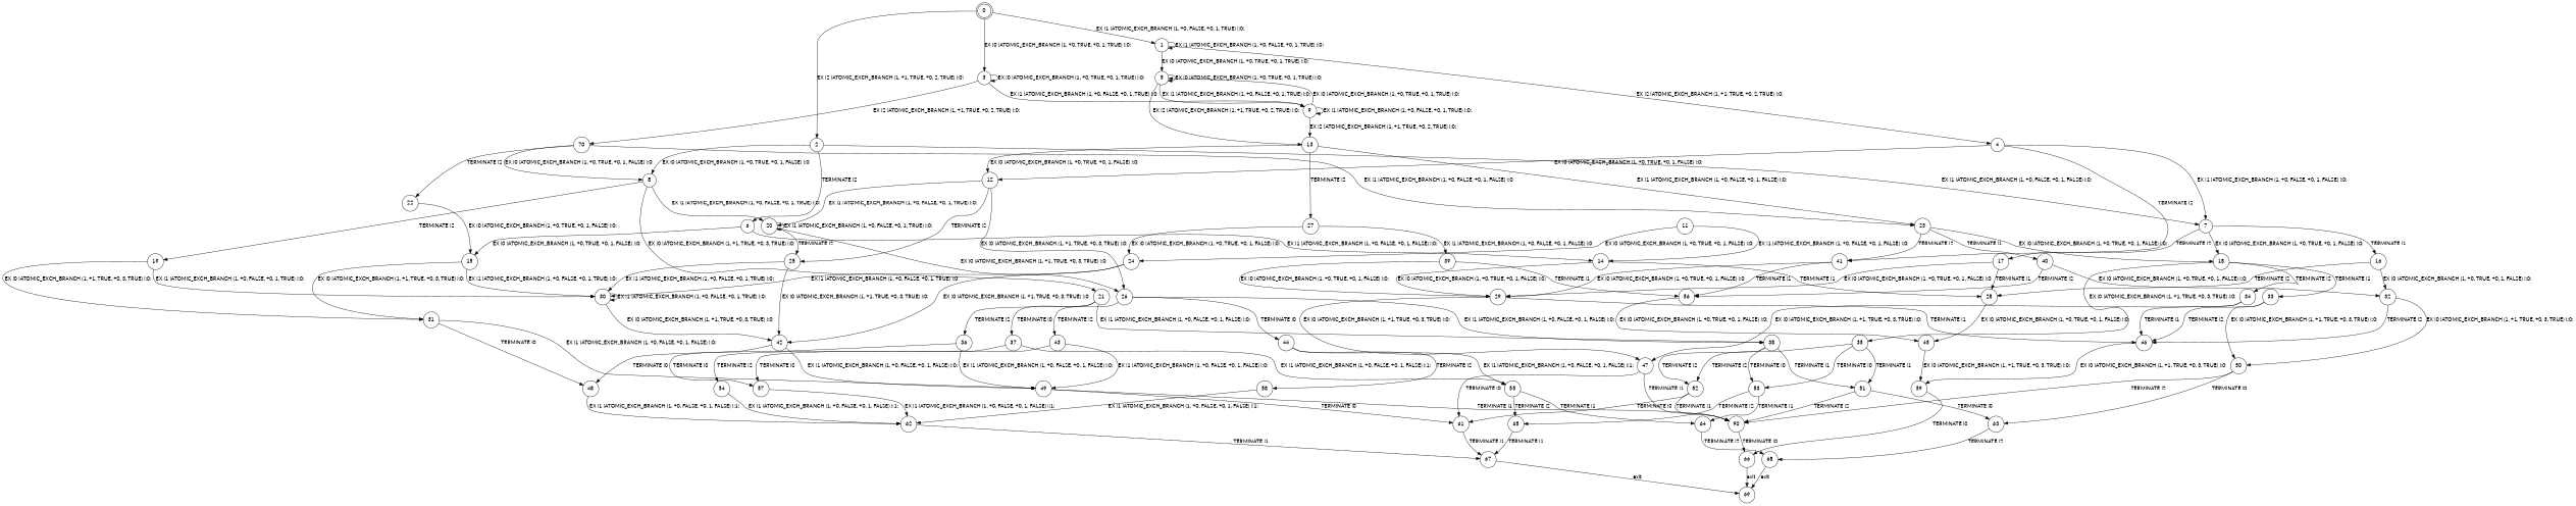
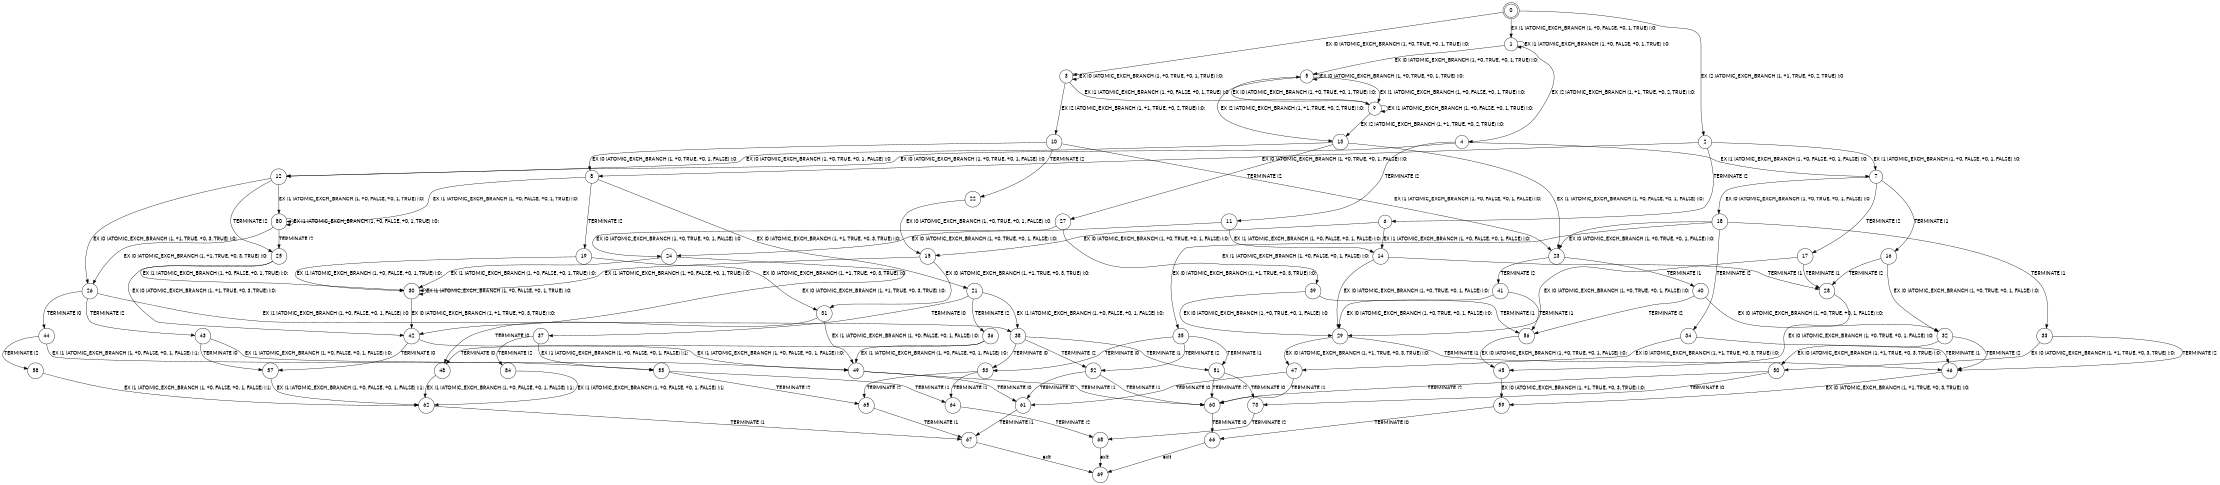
  digraph {
    fontname=Lato
    node [fontname=Lato shape=circle]
    edge [fontname=Lato]
    0 [peripheries=2]
    1
    2
    3
    4
    5
    6
    7
    8
    9
-   10 [label=70]
+   10
    11
    12
    13
    14
    15
    16
    17
    18
    19
-   20
+   20 [label=80]
    21
    22
    23
    24
    25
    26
    27
    28
    29
    30
    31
    32
    33
    34
    35
    36
    37
    38
    40
    41
    42
    43
    44
    39
    45
    46
    47
    48
    49
    50
    51
    52
    53
-   54
+   54 [label=84]
    55
    56
    57
    58
    59
-   60 [label=90]
+   60
    61
    62
-   63
+   63 [label=73]
    64
    65
    66
    67
    68
    69
    0 -> 1 [label="EX !1 !ATOMIC_EXCH_BRANCH (1, +0, FALSE, +0, 1, TRUE) !:0:"]
    0 -> 2 [label="EX !2 !ATOMIC_EXCH_BRANCH (1, +1, TRUE, +0, 2, TRUE) !:0:"]
    0 -> 3 [label="EX !0 !ATOMIC_EXCH_BRANCH (1, +0, TRUE, +0, 1, TRUE) !:0:"]
    1 -> 1 [label="EX !1 !ATOMIC_EXCH_BRANCH (1, +0, FALSE, +0, 1, TRUE) !:0:"]
    1 -> 4 [label="EX !2 !ATOMIC_EXCH_BRANCH (1, +1, TRUE, +0, 2, TRUE) !:0:"]
    1 -> 5 [label="EX !0 !ATOMIC_EXCH_BRANCH (1, +0, TRUE, +0, 1, TRUE) !:0:"]
    2 -> 6 [label="TERMINATE !2"]
    2 -> 7 [label="EX !1 !ATOMIC_EXCH_BRANCH (1, +0, FALSE, +0, 1, FALSE) !:0:"]
    2 -> 8 [label="EX !0 !ATOMIC_EXCH_BRANCH (1, +0, TRUE, +0, 1, FALSE) !:0:"]
    3 -> 3 [label="EX !0 !ATOMIC_EXCH_BRANCH (1, +0, TRUE, +0, 1, TRUE) !:0:"]
    3 -> 9 [label="EX !1 !ATOMIC_EXCH_BRANCH (1, +0, FALSE, +0, 1, TRUE) !:0:"]
    3 -> 10 [label="EX !2 !ATOMIC_EXCH_BRANCH (1, +1, TRUE, +0, 2, TRUE) !:0:"]
    4 -> 7 [label="EX !1 !ATOMIC_EXCH_BRANCH (1, +0, FALSE, +0, 1, FALSE) !:0:"]
-   4 -> 41 [label="TERMINATE !2"]
+   4 -> 11 [label="TERMINATE !2"]
    4 -> 12 [label="EX !0 !ATOMIC_EXCH_BRANCH (1, +0, TRUE, +0, 1, FALSE) !:0:"]
    5 -> 5 [label="EX !0 !ATOMIC_EXCH_BRANCH (1, +0, TRUE, +0, 1, TRUE) !:0:"]
    5 -> 9 [label="EX !1 !ATOMIC_EXCH_BRANCH (1, +0, FALSE, +0, 1, TRUE) !:0:"]
    5 -> 13 [label="EX !2 !ATOMIC_EXCH_BRANCH (1, +1, TRUE, +0, 2, TRUE) !:0:"]
    6 -> 14 [label="EX !1 !ATOMIC_EXCH_BRANCH (1, +0, FALSE, +0, 1, FALSE) !:0:"]
    6 -> 15 [label="EX !0 !ATOMIC_EXCH_BRANCH (1, +0, TRUE, +0, 1, FALSE) !:0:"]
    7 -> 16 [label="TERMINATE !1"]
    7 -> 17 [label="TERMINATE !2"]
    7 -> 18 [label="EX !0 !ATOMIC_EXCH_BRANCH (1, +0, TRUE, +0, 1, FALSE) !:0:"]
    8 -> 19 [label="TERMINATE !2"]
    8 -> 20 [label="EX !1 !ATOMIC_EXCH_BRANCH (1, +0, FALSE, +0, 1, TRUE) !:0:"]
    8 -> 21 [label="EX !0 !ATOMIC_EXCH_BRANCH (1, +1, TRUE, +0, 3, TRUE) !:0:"]
    9 -> 5 [label="EX !0 !ATOMIC_EXCH_BRANCH (1, +0, TRUE, +0, 1, TRUE) !:0:"]
    9 -> 9 [label="EX !1 !ATOMIC_EXCH_BRANCH (1, +0, FALSE, +0, 1, TRUE) !:0:"]
    9 -> 13 [label="EX !2 !ATOMIC_EXCH_BRANCH (1, +1, TRUE, +0, 2, TRUE) !:0:"]
    10 -> 8 [label="EX !0 !ATOMIC_EXCH_BRANCH (1, +0, TRUE, +0, 1, FALSE) !:0:"]
    10 -> 22 [label="TERMINATE !2"]
    10 -> 23 [label="EX !1 !ATOMIC_EXCH_BRANCH (1, +0, FALSE, +0, 1, FALSE) !:0:"]
    11 -> 14 [label="EX !1 !ATOMIC_EXCH_BRANCH (1, +0, FALSE, +0, 1, FALSE) !:0:"]
    11 -> 24 [label="EX !0 !ATOMIC_EXCH_BRANCH (1, +0, TRUE, +0, 1, FALSE) !:0:"]
    12 -> 20 [label="EX !1 !ATOMIC_EXCH_BRANCH (1, +0, FALSE, +0, 1, TRUE) !:0:"]
    12 -> 25 [label="TERMINATE !2"]
    12 -> 26 [label="EX !0 !ATOMIC_EXCH_BRANCH (1, +1, TRUE, +0, 3, TRUE) !:0:"]
    13 -> 12 [label="EX !0 !ATOMIC_EXCH_BRANCH (1, +0, TRUE, +0, 1, FALSE) !:0:"]
    13 -> 23 [label="EX !1 !ATOMIC_EXCH_BRANCH (1, +0, FALSE, +0, 1, FALSE) !:0:"]
    13 -> 27 [label="TERMINATE !2"]
    14 -> 28 [label="TERMINATE !1"]
    14 -> 29 [label="EX !0 !ATOMIC_EXCH_BRANCH (1, +0, TRUE, +0, 1, FALSE) !:0:"]
    15 -> 30 [label="EX !1 !ATOMIC_EXCH_BRANCH (1, +0, FALSE, +0, 1, TRUE) !:0:"]
    15 -> 31 [label="EX !0 !ATOMIC_EXCH_BRANCH (1, +1, TRUE, +0, 3, TRUE) !:0:"]
    16 -> 28 [label="TERMINATE !2"]
    16 -> 32 [label="EX !0 !ATOMIC_EXCH_BRANCH (1, +0, TRUE, +0, 1, FALSE) !:0:"]
    17 -> 28 [label="TERMINATE !1"]
    17 -> 29 [label="EX !0 !ATOMIC_EXCH_BRANCH (1, +0, TRUE, +0, 1, FALSE) !:0:"]
    18 -> 33 [label="TERMINATE !1"]
    18 -> 34 [label="TERMINATE !2"]
    18 -> 35 [label="EX !0 !ATOMIC_EXCH_BRANCH (1, +1, TRUE, +0, 3, TRUE) !:0:"]
    19 -> 30 [label="EX !1 !ATOMIC_EXCH_BRANCH (1, +0, FALSE, +0, 1, TRUE) !:0:"]
    19 -> 31 [label="EX !0 !ATOMIC_EXCH_BRANCH (1, +1, TRUE, +0, 3, TRUE) !:0:"]
    20 -> 20 [label="EX !1 !ATOMIC_EXCH_BRANCH (1, +0, FALSE, +0, 1, TRUE) !:0:"]
    20 -> 25 [label="TERMINATE !2"]
    20 -> 26 [label="EX !0 !ATOMIC_EXCH_BRANCH (1, +1, TRUE, +0, 3, TRUE) !:0:"]
    21 -> 36 [label="TERMINATE !2"]
    21 -> 37 [label="TERMINATE !0"]
    21 -> 38 [label="EX !1 !ATOMIC_EXCH_BRANCH (1, +0, FALSE, +0, 1, FALSE) !:0:"]
    22 -> 15 [label="EX !0 !ATOMIC_EXCH_BRANCH (1, +0, TRUE, +0, 1, FALSE) !:0:"]
-   23 -> 18 [label="EX !0 !ATOMIC_EXCH_BRANCH (1, +0, TRUE, +0, 1, FALSE) !:0:"]
+   18 -> 23 [label="EX !0 !ATOMIC_EXCH_BRANCH (1, +0, TRUE, +0, 1, FALSE) !:0:"]
    23 -> 40 [label="TERMINATE !1"]
    23 -> 41 [label="TERMINATE !2"]
    24 -> 30 [label="EX !1 !ATOMIC_EXCH_BRANCH (1, +0, FALSE, +0, 1, TRUE) !:0:"]
    24 -> 42 [label="EX !0 !ATOMIC_EXCH_BRANCH (1, +1, TRUE, +0, 3, TRUE) !:0:"]
    25 -> 30 [label="EX !1 !ATOMIC_EXCH_BRANCH (1, +0, FALSE, +0, 1, TRUE) !:0:"]
    25 -> 42 [label="EX !0 !ATOMIC_EXCH_BRANCH (1, +1, TRUE, +0, 3, TRUE) !:0:"]
    26 -> 38 [label="EX !1 !ATOMIC_EXCH_BRANCH (1, +0, FALSE, +0, 1, FALSE) !:0:"]
    26 -> 43 [label="TERMINATE !2"]
    26 -> 44 [label="TERMINATE !0"]
    27 -> 24 [label="EX !0 !ATOMIC_EXCH_BRANCH (1, +0, TRUE, +0, 1, FALSE) !:0:"]
    27 -> 39 [label="EX !1 !ATOMIC_EXCH_BRANCH (1, +0, FALSE, +0, 1, FALSE) !:0:"]
    28 -> 45 [label="EX !0 !ATOMIC_EXCH_BRANCH (1, +0, TRUE, +0, 1, FALSE) !:0:"]
    29 -> 46 [label="TERMINATE !1"]
    29 -> 47 [label="EX !0 !ATOMIC_EXCH_BRANCH (1, +1, TRUE, +0, 3, TRUE) !:0:"]
    30 -> 30 [label="EX !1 !ATOMIC_EXCH_BRANCH (1, +0, FALSE, +0, 1, TRUE) !:0:"]
    30 -> 42 [label="EX !0 !ATOMIC_EXCH_BRANCH (1, +1, TRUE, +0, 3, TRUE) !:0:"]
    31 -> 48 [label="TERMINATE !0"]
    31 -> 49 [label="EX !1 !ATOMIC_EXCH_BRANCH (1, +0, FALSE, +0, 1, FALSE) !:0:"]
    32 -> 46 [label="TERMINATE !2"]
    32 -> 50 [label="EX !0 !ATOMIC_EXCH_BRANCH (1, +1, TRUE, +0, 3, TRUE) !:0:"]
    33 -> 46 [label="TERMINATE !2"]
    33 -> 50 [label="EX !0 !ATOMIC_EXCH_BRANCH (1, +1, TRUE, +0, 3, TRUE) !:0:"]
    34 -> 46 [label="TERMINATE !1"]
    34 -> 47 [label="EX !0 !ATOMIC_EXCH_BRANCH (1, +1, TRUE, +0, 3, TRUE) !:0:"]
    35 -> 51 [label="TERMINATE !1"]
    35 -> 52 [label="TERMINATE !2"]
    35 -> 53 [label="TERMINATE !0"]
    36 -> 48 [label="TERMINATE !0"]
    36 -> 49 [label="EX !1 !ATOMIC_EXCH_BRANCH (1, +0, FALSE, +0, 1, FALSE) !:0:"]
    37 -> 54 [label="TERMINATE !2"]
    37 -> 55 [label="EX !1 !ATOMIC_EXCH_BRANCH (1, +0, FALSE, +0, 1, FALSE) !:1:"]
    38 -> 51 [label="TERMINATE !1"]
    38 -> 52 [label="TERMINATE !2"]
    38 -> 53 [label="TERMINATE !0"]
    40 -> 32 [label="EX !0 !ATOMIC_EXCH_BRANCH (1, +0, TRUE, +0, 1, FALSE) !:0:"]
    40 -> 56 [label="TERMINATE !2"]
    41 -> 29 [label="EX !0 !ATOMIC_EXCH_BRANCH (1, +0, TRUE, +0, 1, FALSE) !:0:"]
    41 -> 56 [label="TERMINATE !1"]
    42 -> 49 [label="EX !1 !ATOMIC_EXCH_BRANCH (1, +0, FALSE, +0, 1, FALSE) !:0:"]
    42 -> 57 [label="TERMINATE !0"]
    43 -> 49 [label="EX !1 !ATOMIC_EXCH_BRANCH (1, +0, FALSE, +0, 1, FALSE) !:0:"]
    43 -> 57 [label="TERMINATE !0"]
    44 -> 55 [label="EX !1 !ATOMIC_EXCH_BRANCH (1, +0, FALSE, +0, 1, FALSE) !:1:"]
    44 -> 58 [label="TERMINATE !2"]
    39 -> 29 [label="EX !0 !ATOMIC_EXCH_BRANCH (1, +0, TRUE, +0, 1, FALSE) !:0:"]
    39 -> 56 [label="TERMINATE !1"]
    45 -> 59 [label="EX !0 !ATOMIC_EXCH_BRANCH (1, +1, TRUE, +0, 3, TRUE) !:0:"]
    46 -> 59 [label="EX !0 !ATOMIC_EXCH_BRANCH (1, +1, TRUE, +0, 3, TRUE) !:0:"]
    47 -> 60 [label="TERMINATE !1"]
    47 -> 61 [label="TERMINATE !0"]
    48 -> 62 [label="EX !1 !ATOMIC_EXCH_BRANCH (1, +0, FALSE, +0, 1, FALSE) !:1:"]
    49 -> 60 [label="TERMINATE !1"]
    49 -> 61 [label="TERMINATE !0"]
    50 -> 60 [label="TERMINATE !2"]
    50 -> 63 [label="TERMINATE !0"]
    51 -> 60 [label="TERMINATE !2"]
    51 -> 63 [label="TERMINATE !0"]
    52 -> 60 [label="TERMINATE !1"]
    52 -> 61 [label="TERMINATE !0"]
    53 -> 64 [label="TERMINATE !1"]
    53 -> 65 [label="TERMINATE !2"]
    54 -> 62 [label="EX !1 !ATOMIC_EXCH_BRANCH (1, +0, FALSE, +0, 1, FALSE) !:1:"]
    55 -> 64 [label="TERMINATE !1"]
    55 -> 65 [label="TERMINATE !2"]
    56 -> 45 [label="EX !0 !ATOMIC_EXCH_BRANCH (1, +0, TRUE, +0, 1, FALSE) !:0:"]
    57 -> 62 [label="EX !1 !ATOMIC_EXCH_BRANCH (1, +0, FALSE, +0, 1, FALSE) !:1:"]
    58 -> 62 [label="EX !1 !ATOMIC_EXCH_BRANCH (1, +0, FALSE, +0, 1, FALSE) !:1:"]
    59 -> 66 [label="TERMINATE !0"]
    60 -> 66 [label="TERMINATE !0"]
    61 -> 67 [label="TERMINATE !1"]
    62 -> 67 [label="TERMINATE !1"]
    63 -> 68 [label="TERMINATE !2"]
    64 -> 68 [label="TERMINATE !2"]
    65 -> 67 [label="TERMINATE !1"]
    66 -> 69 [label=exit]
    67 -> 69 [label=exit]
    68 -> 69 [label=exit]
  }
